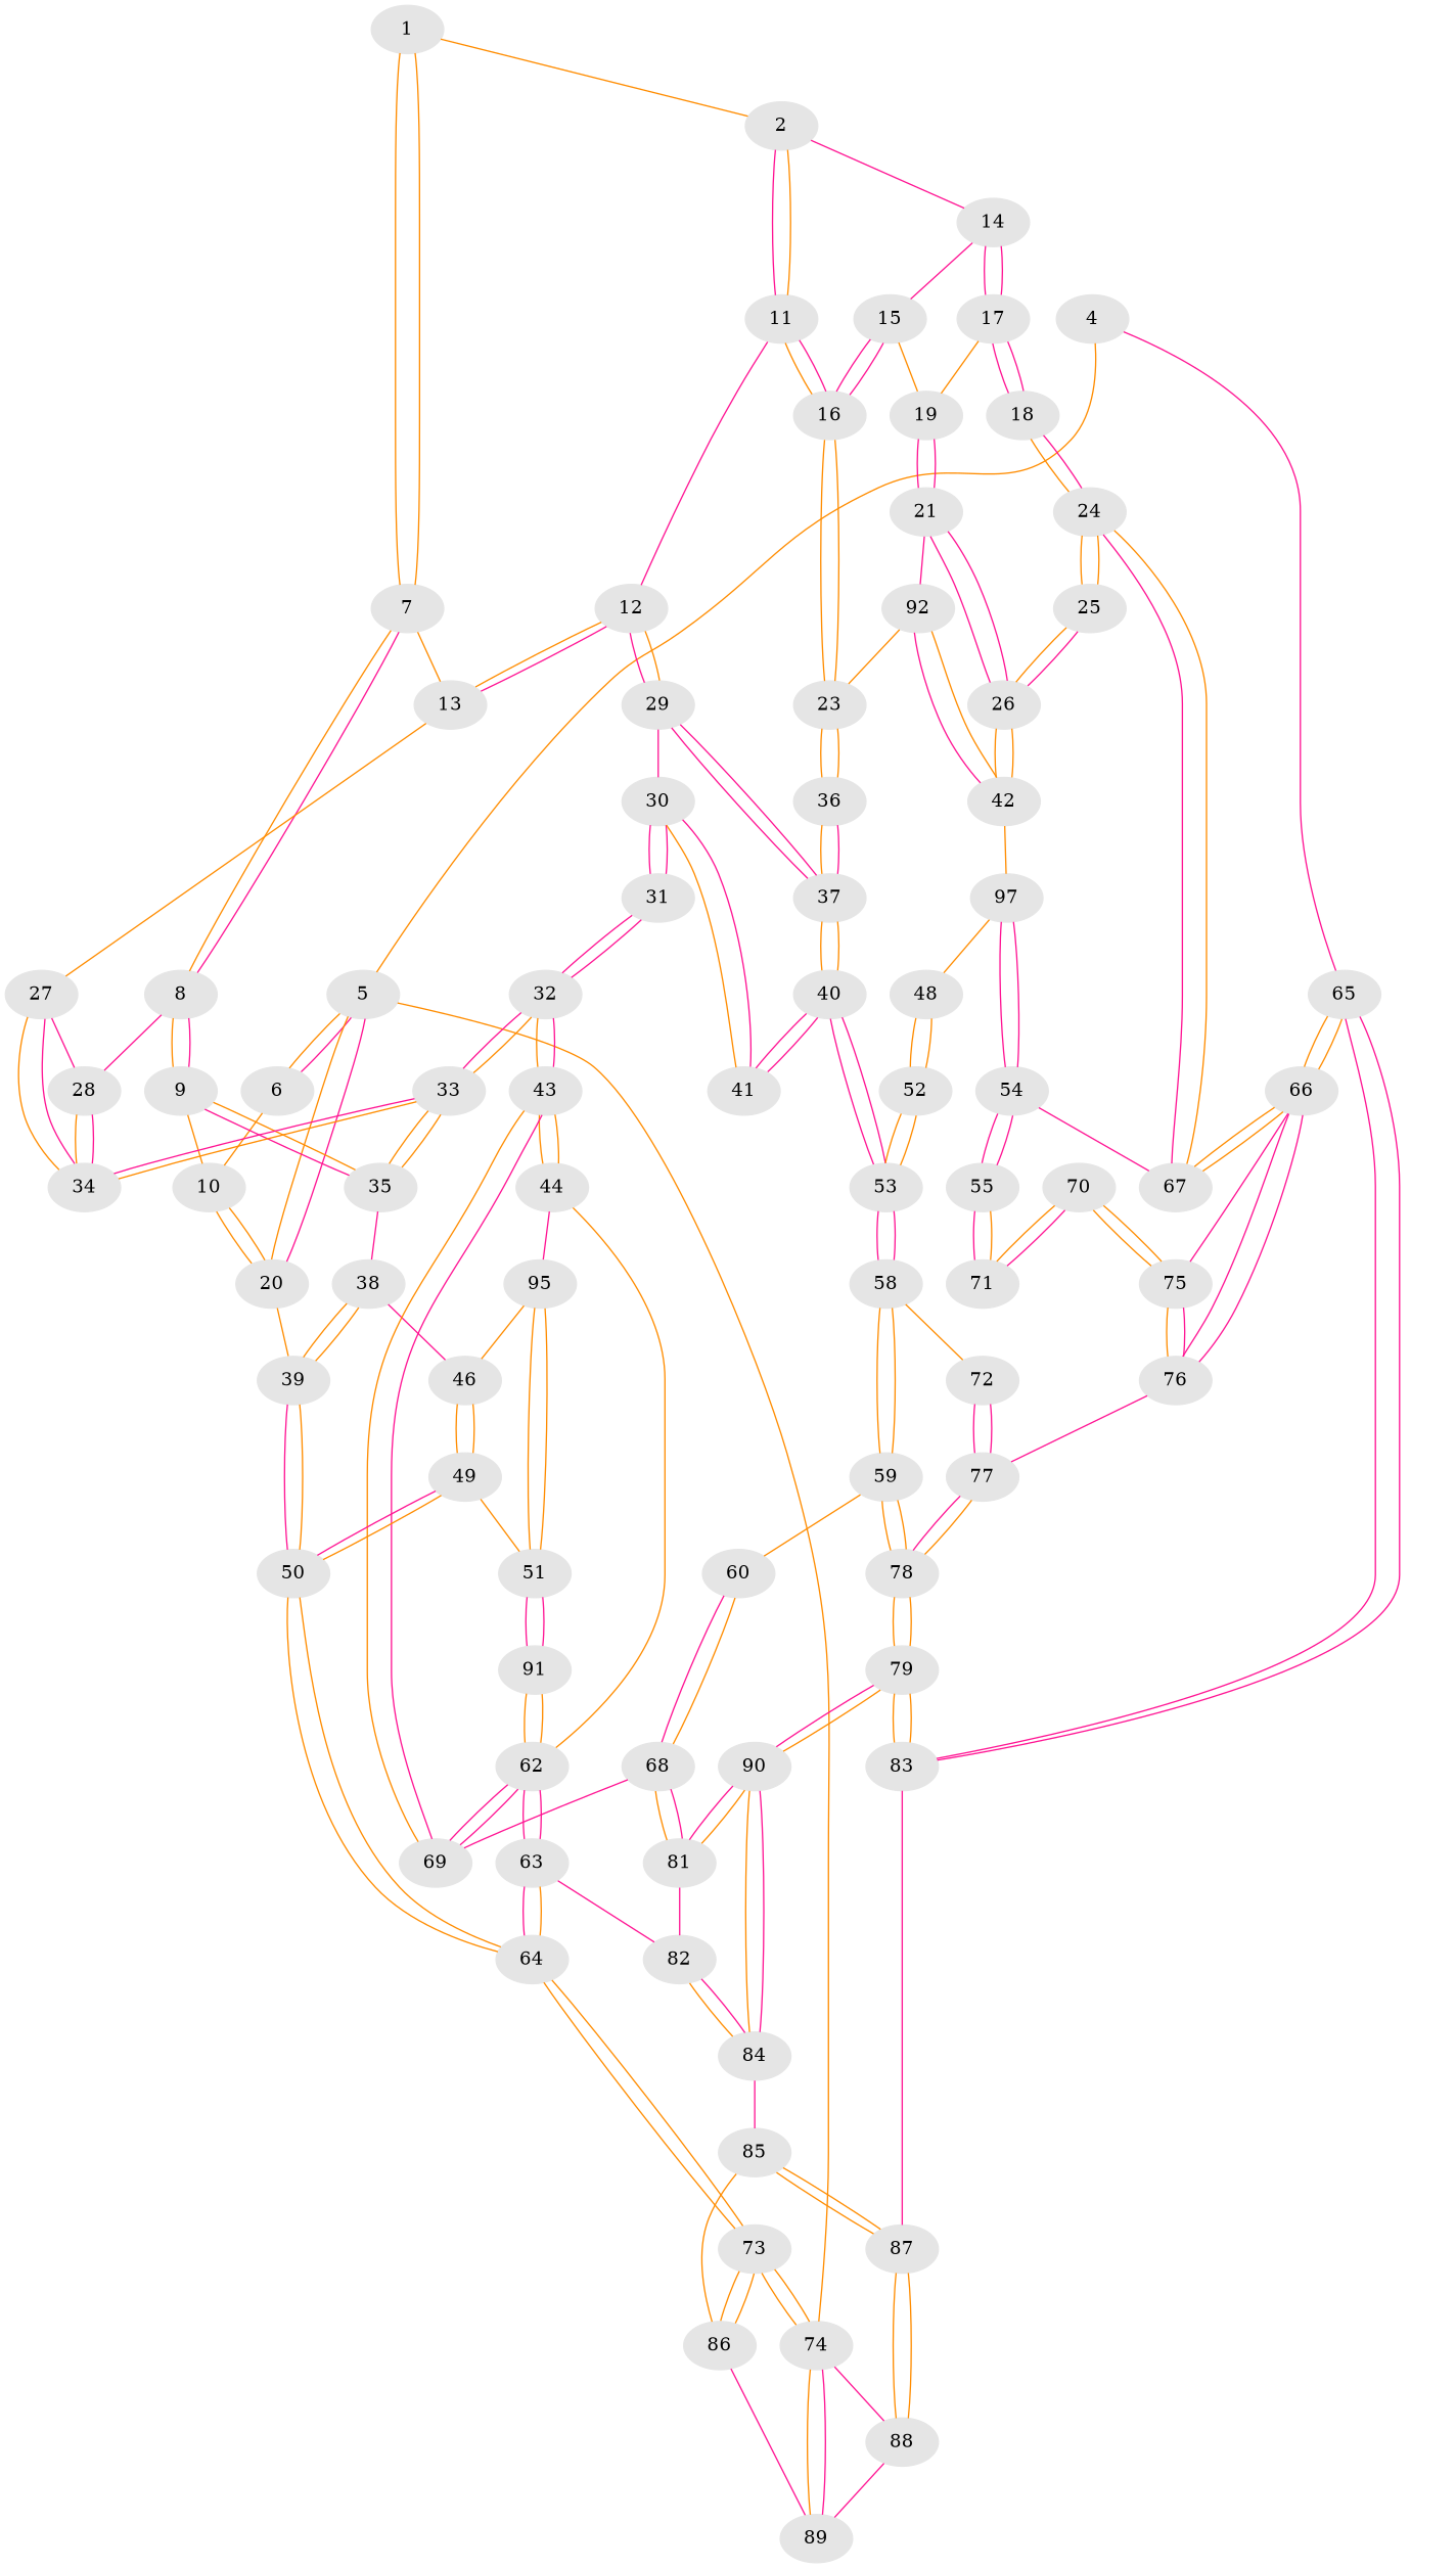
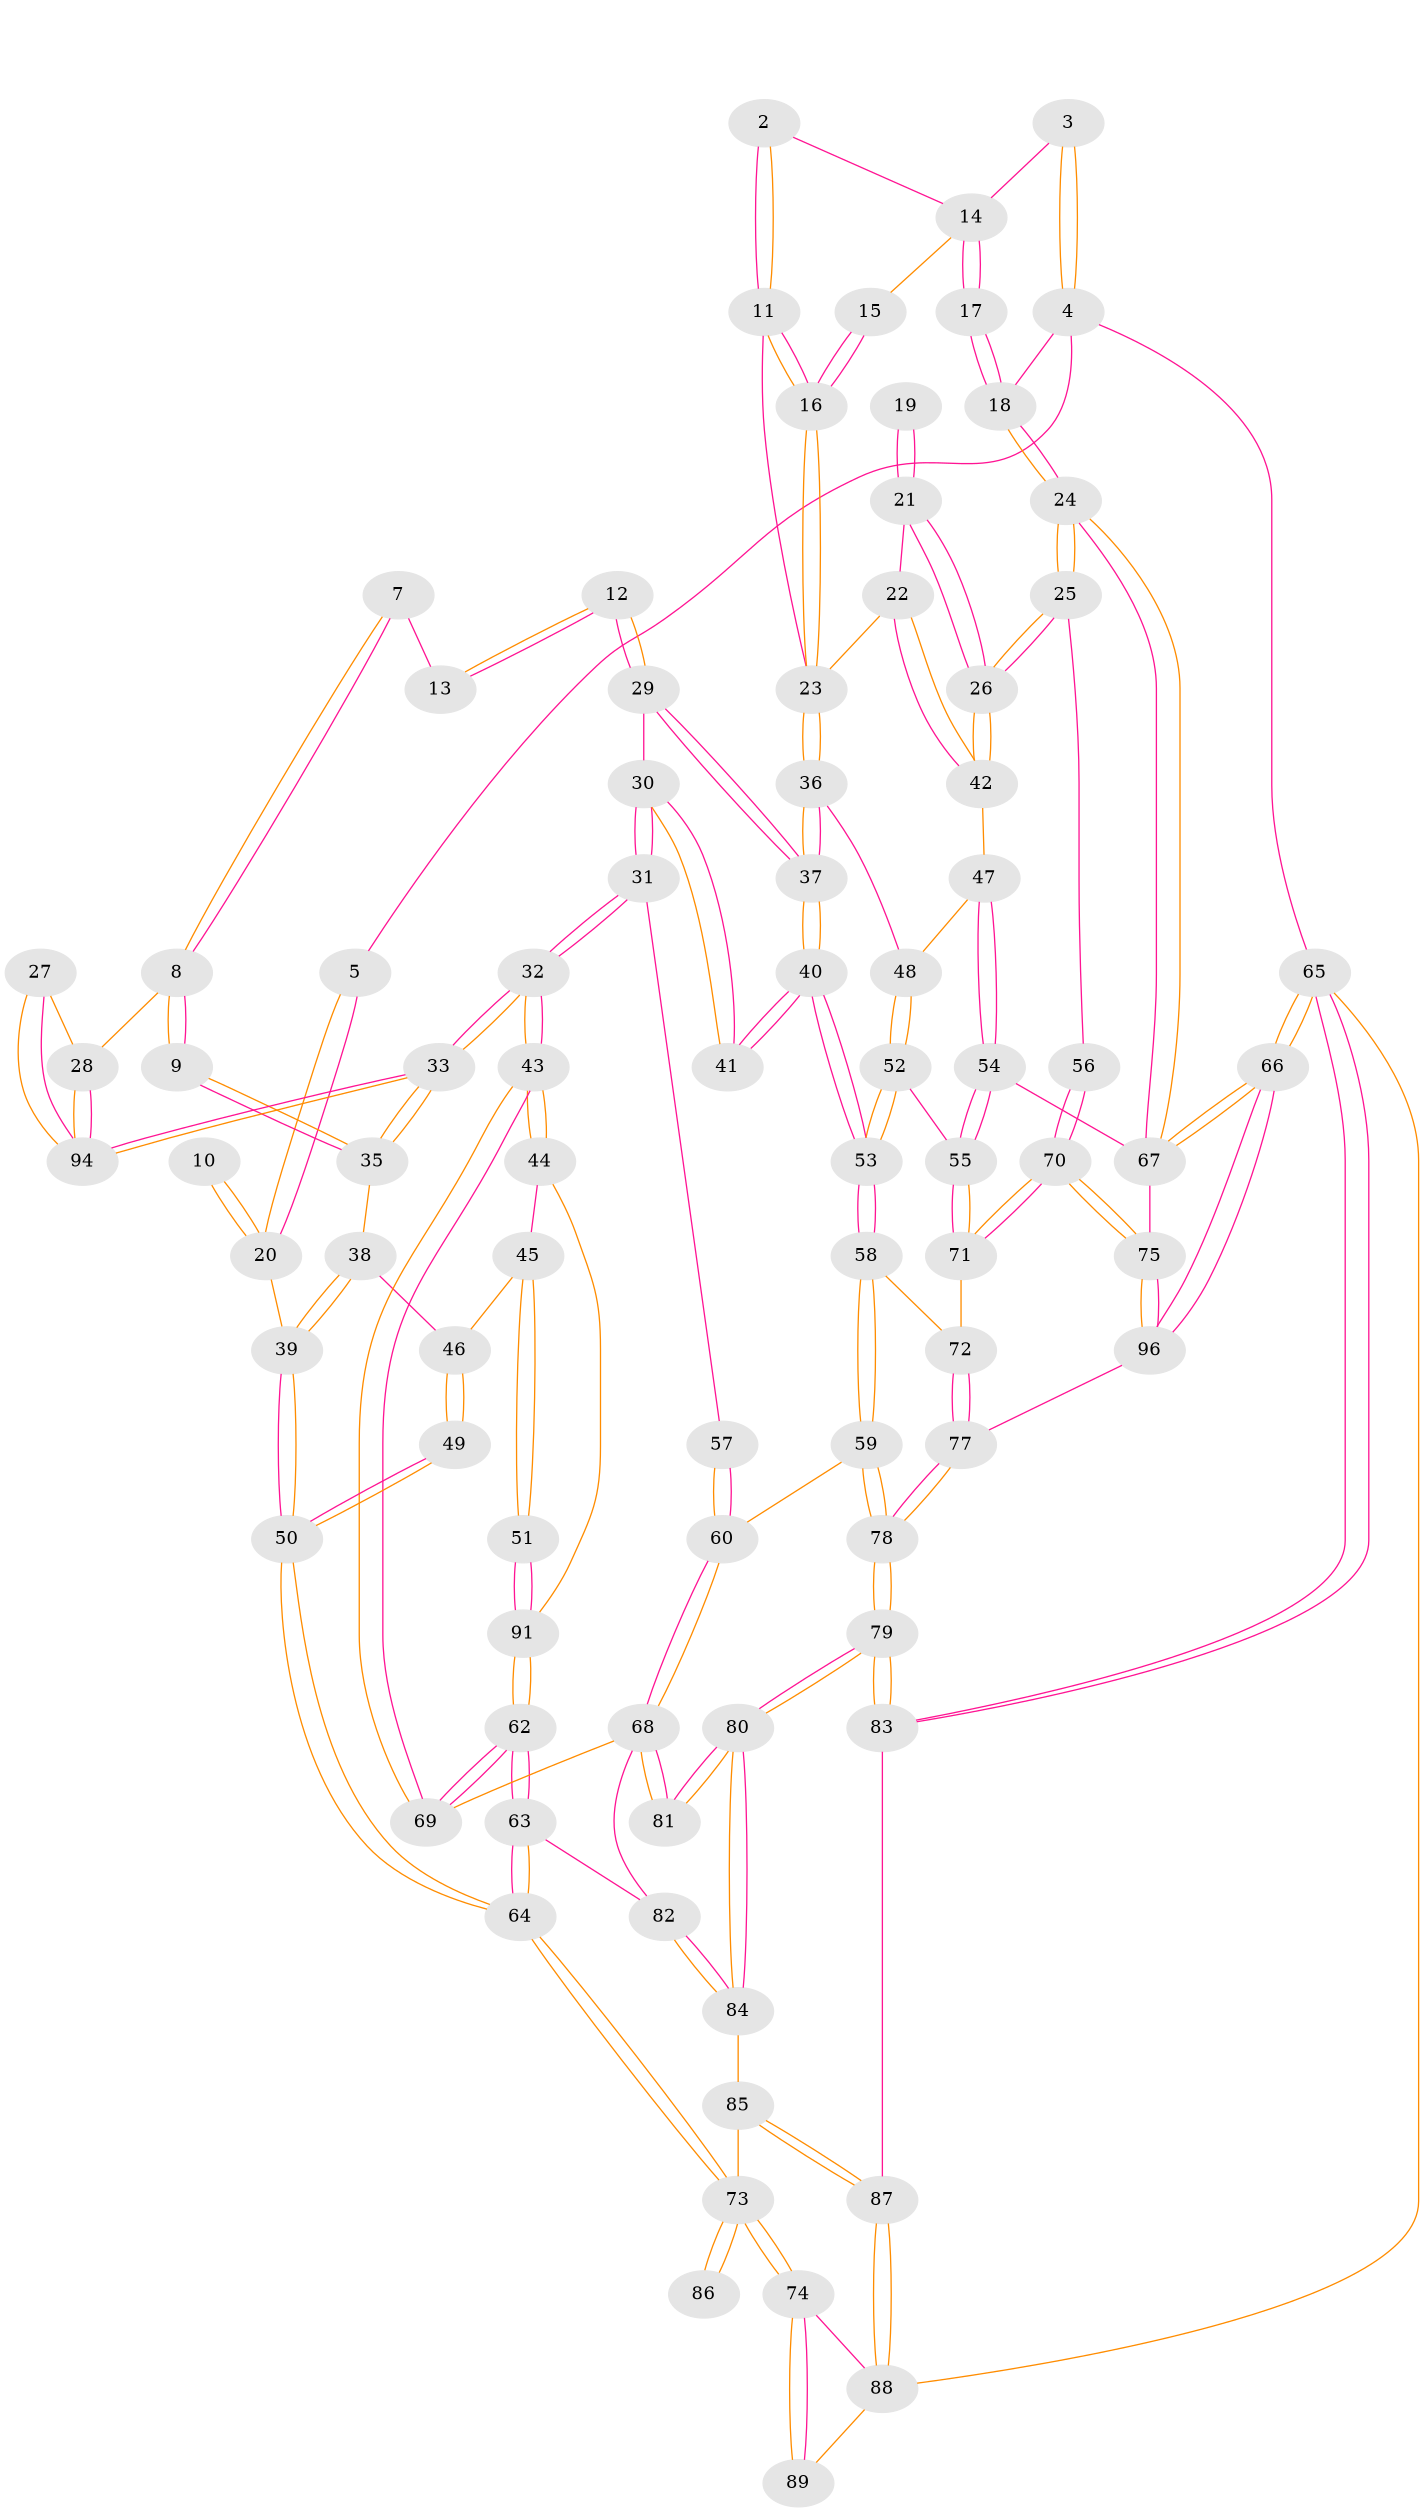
  graph {
    node [color=gray90 style=filled]
    edge [color=darkorange]
-   1
    2
    7
    11
    14
    8
    13
+   3
    4
    12
    16
    5
    18
    65
    15
    17
-   6
    20
    74
    24
    66
    83
    88
    10
    39
    89
    9
    28
    27
    35
-   34
+   34 [label=94]
    38
    29
    23
    30
    37
    19
    21
    36
    25
    67
-   22 [label=92]
+   22
    26
    50
    42
-   47 [label=97]
+   47
    48
+   56
    75
    70
    31
    41
    40
    32
+   57
    33
    43
    60
    44
    69
    46
    52
    53
    49
    64
    58
    54
-   45 [label=95]
+   45
    n69 [label=91]
    51
    62
    55
    73
    71
    59
    72
    68
    78
    77
    79
    81
    63
    82
    84
    86
-   76
+   76 [label=96]
    87
-   80 [label=90]
+   80
    85
-   1 -- 2
-   1 -- 7
-   1 -- 7
    2 -- 11 [color=deeppink]
    2 -- 11
    2 -- 14 [color=deeppink]
    7 -- 8
    7 -- 8 [color=deeppink]
-   7 -- 13
-   11 -- 12 [color=deeppink]
+   7 -- 13 [color=deeppink]
+   11 -- 23 [color=deeppink]
    11 -- 16
    11 -- 16 [color=deeppink]
-   14 -- 15 [color=deeppink]
+   14 -- 15
    14 -- 17 [color=deeppink]
    14 -- 17 [color=deeppink]
    8 -- 9
    8 -- 9 [color=deeppink]
-   8 -- 28 [color=deeppink]
-   13 -- 27
-   4 -- 5
+   8 -- 28
+   3 -- 14 [color=deeppink]
+   3 -- 4
+   3 -- 4
+   4 -- 5 [color=deeppink]
+   4 -- 18 [color=deeppink]
    4 -- 65 [color=deeppink]
    12 -- 13
    12 -- 13 [color=deeppink]
    12 -- 29 [color=deeppink]
    12 -- 29
    16 -- 23
    16 -- 23
-   5 -- 6
-   5 -- 6 [color=deeppink]
    5 -- 20
    5 -- 20 [color=deeppink]
-   5 -- 74
    18 -- 24
    18 -- 24 [color=deeppink]
    65 -- 66
    65 -- 66
    65 -- 83 [color=deeppink]
    65 -- 83 [color=deeppink]
+   65 -- 88
    15 -- 16 [color=deeppink]
    15 -- 16 [color=deeppink]
-   15 -- 19
    17 -- 18 [color=deeppink]
    17 -- 18 [color=deeppink]
-   17 -- 19
-   6 -- 10
    20 -- 39
    74 -- 88 [color=deeppink]
    74 -- 89
    74 -- 89 [color=deeppink]
    24 -- 25
    24 -- 25
    24 -- 67 [color=deeppink]
    24 -- 67
    66 -- 67
    66 -- 67
    66 -- 76 [color=deeppink]
    66 -- 76 [color=deeppink]
    83 -- 87 [color=deeppink]
-   88 -- 89 [color=deeppink]
+   88 -- 89
    10 -- 20
    10 -- 20
    39 -- 50 [color=deeppink]
    39 -- 50
-   9 -- 10
    9 -- 35 [color=deeppink]
    9 -- 35
    28 -- 34
    28 -- 34 [color=deeppink]
-   27 -- 28 [color=deeppink]
+   27 -- 28
    27 -- 34
    27 -- 34 [color=deeppink]
-   35 -- 38 [color=deeppink]
+   35 -- 38
    38 -- 39
    38 -- 39
    38 -- 46 [color=deeppink]
    29 -- 30 [color=deeppink]
    29 -- 37 [color=deeppink]
    29 -- 37 [color=deeppink]
    23 -- 36
    23 -- 36
    30 -- 31 [color=deeppink]
    30 -- 31 [color=deeppink]
    30 -- 41
    30 -- 41 [color=deeppink]
    37 -- 40
    37 -- 40
    19 -- 21 [color=deeppink]
    19 -- 21 [color=deeppink]
    21 -- 22 [color=deeppink]
    21 -- 26 [color=deeppink]
    21 -- 26 [color=deeppink]
    36 -- 37
    36 -- 37 [color=deeppink]
+   36 -- 48 [color=deeppink]
    25 -- 26
    25 -- 26 [color=deeppink]
-   66 -- 75 [color=deeppink]
+   25 -- 56 [color=deeppink]
+   67 -- 75 [color=deeppink]
    22 -- 23
    22 -- 42 [color=deeppink]
    22 -- 42
    26 -- 42
    26 -- 42
    50 -- 64
    50 -- 64
    42 -- 47
    47 -- 48
    47 -- 54 [color=deeppink]
    47 -- 54 [color=deeppink]
    48 -- 52
    48 -- 52
+   56 -- 70 [color=deeppink]
+   56 -- 70 [color=deeppink]
    75 -- 76
    75 -- 76 [color=deeppink]
    70 -- 75
    70 -- 75
    70 -- 71
    70 -- 71 [color=deeppink]
    31 -- 32 [color=deeppink]
    31 -- 32 [color=deeppink]
+   31 -- 57 [color=deeppink]
    40 -- 41 [color=deeppink]
    40 -- 41 [color=deeppink]
    40 -- 53 [color=deeppink]
    40 -- 53 [color=deeppink]
    32 -- 33 [color=deeppink]
    32 -- 33
    32 -- 43
    32 -- 43 [color=deeppink]
+   57 -- 60
+   57 -- 60 [color=deeppink]
    33 -- 35
    33 -- 35
    33 -- 34 [color=deeppink]
    33 -- 34
    43 -- 44
    43 -- 44
    43 -- 69
    43 -- 69 [color=deeppink]
    60 -- 68 [color=deeppink]
    60 -- 68
    44 -- 45 [color=deeppink]
-   44 -- 62
+   44 -- n69
    46 -- 49
    46 -- 49
    52 -- 53
    52 -- 53
+   52 -- 55 [color=deeppink]
    53 -- 58 [color=deeppink]
    53 -- 58 [color=deeppink]
    49 -- 50 [color=deeppink]
    49 -- 50
-   49 -- 51
    64 -- 73
    64 -- 73
    58 -- 59
    58 -- 59
    58 -- 72
    54 -- 67 [color=deeppink]
    54 -- 55 [color=deeppink]
    54 -- 55 [color=deeppink]
    45 -- 46
    45 -- 51
    45 -- 51
    n69 -- 62
    n69 -- 62
    51 -- n69 [color=deeppink]
    51 -- n69 [color=deeppink]
    62 -- 69 [color=deeppink]
    62 -- 69 [color=deeppink]
    62 -- 63 [color=deeppink]
    62 -- 63 [color=deeppink]
    55 -- 71 [color=deeppink]
    55 -- 71
    73 -- 74
    73 -- 74
    73 -- 86
    73 -- 86
+   71 -- 72
    59 -- 60
    59 -- 78
    59 -- 78
    72 -- 77 [color=deeppink]
    72 -- 77 [color=deeppink]
-   68 -- 69 [color=deeppink]
+   68 -- 69
    68 -- 81
    68 -- 81 [color=deeppink]
    78 -- 79
    78 -- 79
    77 -- 78 [color=deeppink]
    77 -- 78
    79 -- 83
    79 -- 83
    79 -- 80 [color=deeppink]
    79 -- 80
-   81 -- 82 [color=deeppink]
+   68 -- 82 [color=deeppink]
    63 -- 64 [color=deeppink]
    63 -- 64
    63 -- 82 [color=deeppink]
    82 -- 84
    82 -- 84 [color=deeppink]
-   84 -- 85 [color=deeppink]
-   86 -- 89 [color=deeppink]
+   84 -- 85
    76 -- 77 [color=deeppink]
    87 -- 88
    87 -- 88
    80 -- 81 [color=deeppink]
    80 -- 81
    80 -- 84
    80 -- 84 [color=deeppink]
-   85 -- 86
+   85 -- 73
    85 -- 87
    85 -- 87
  }
